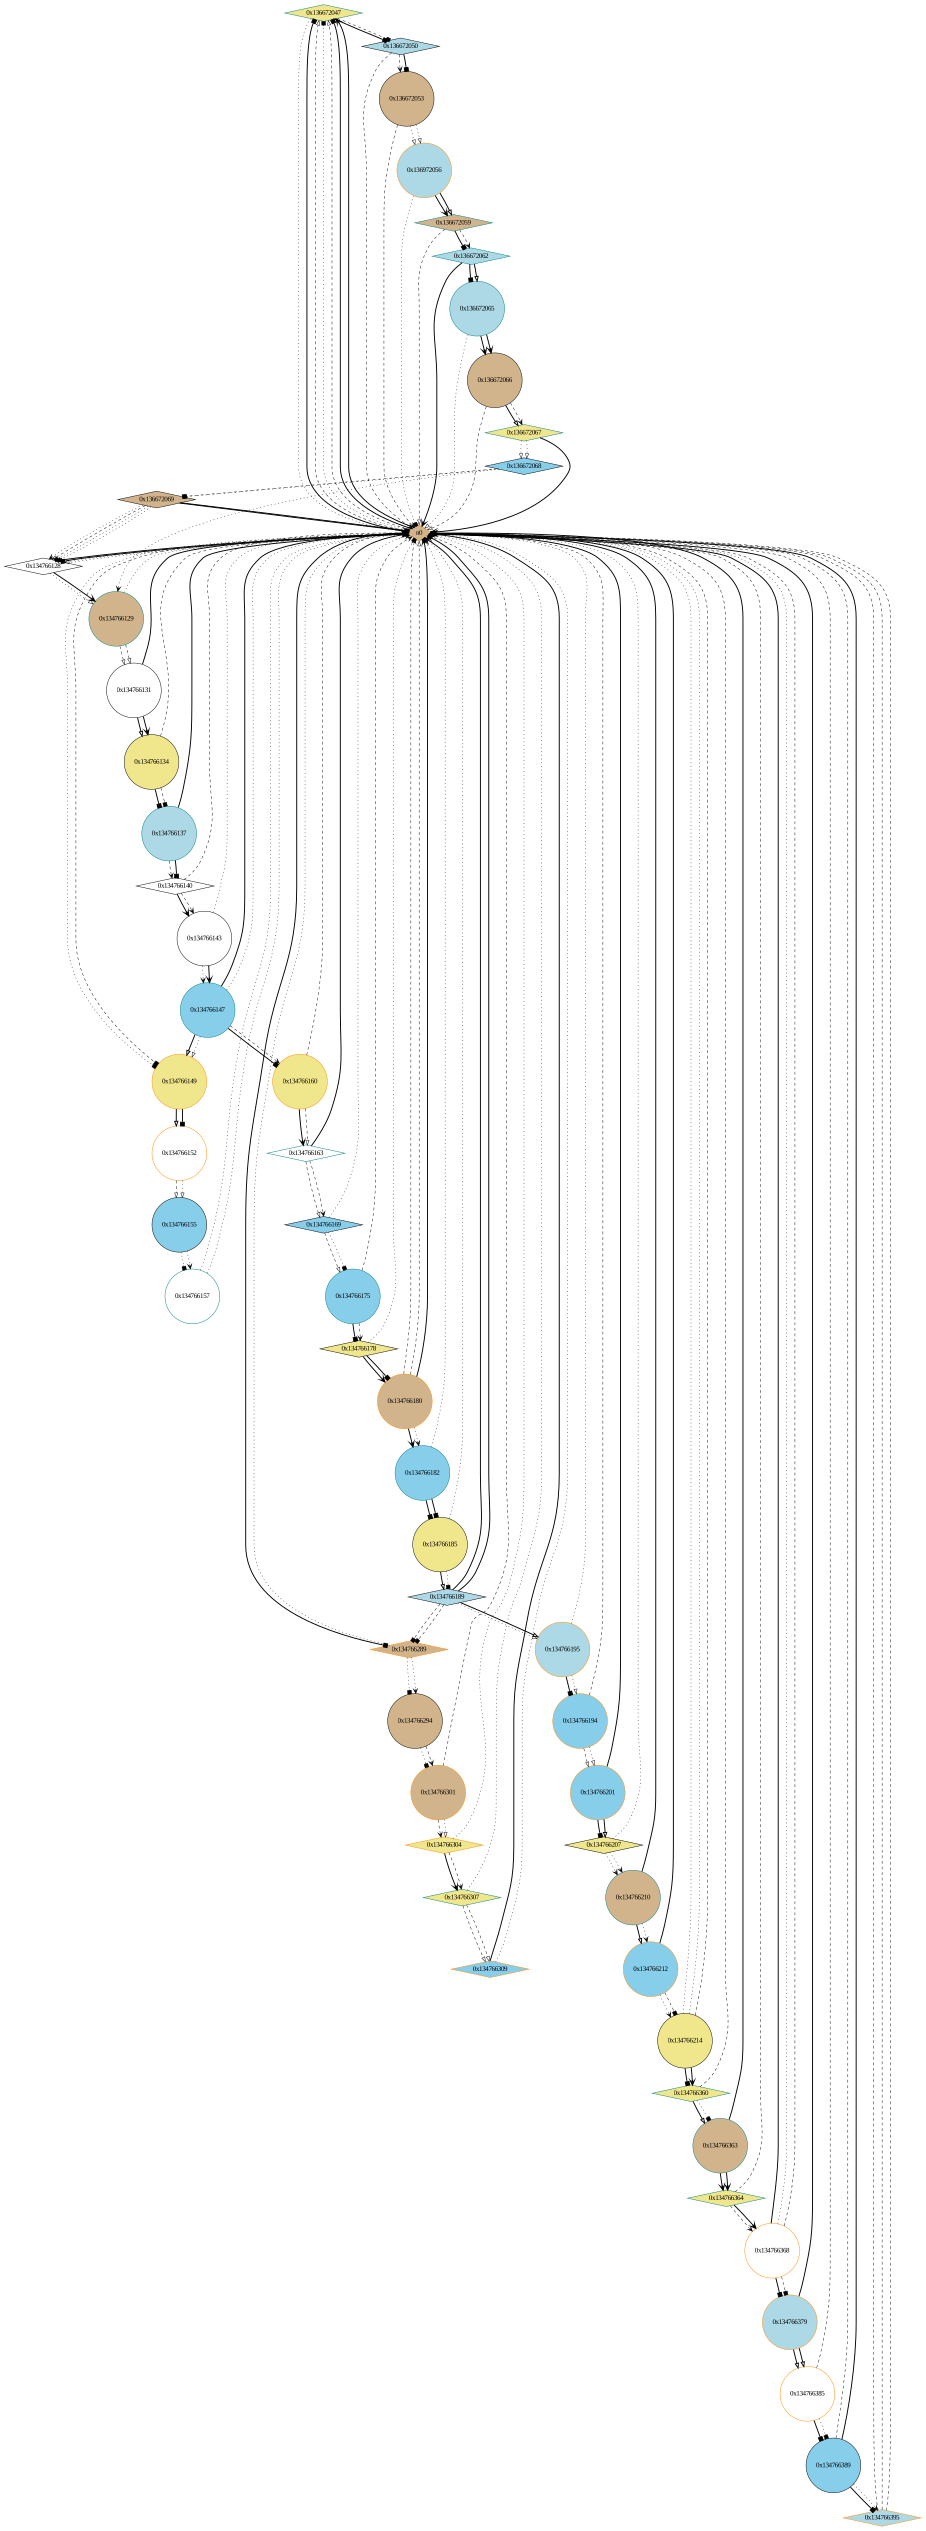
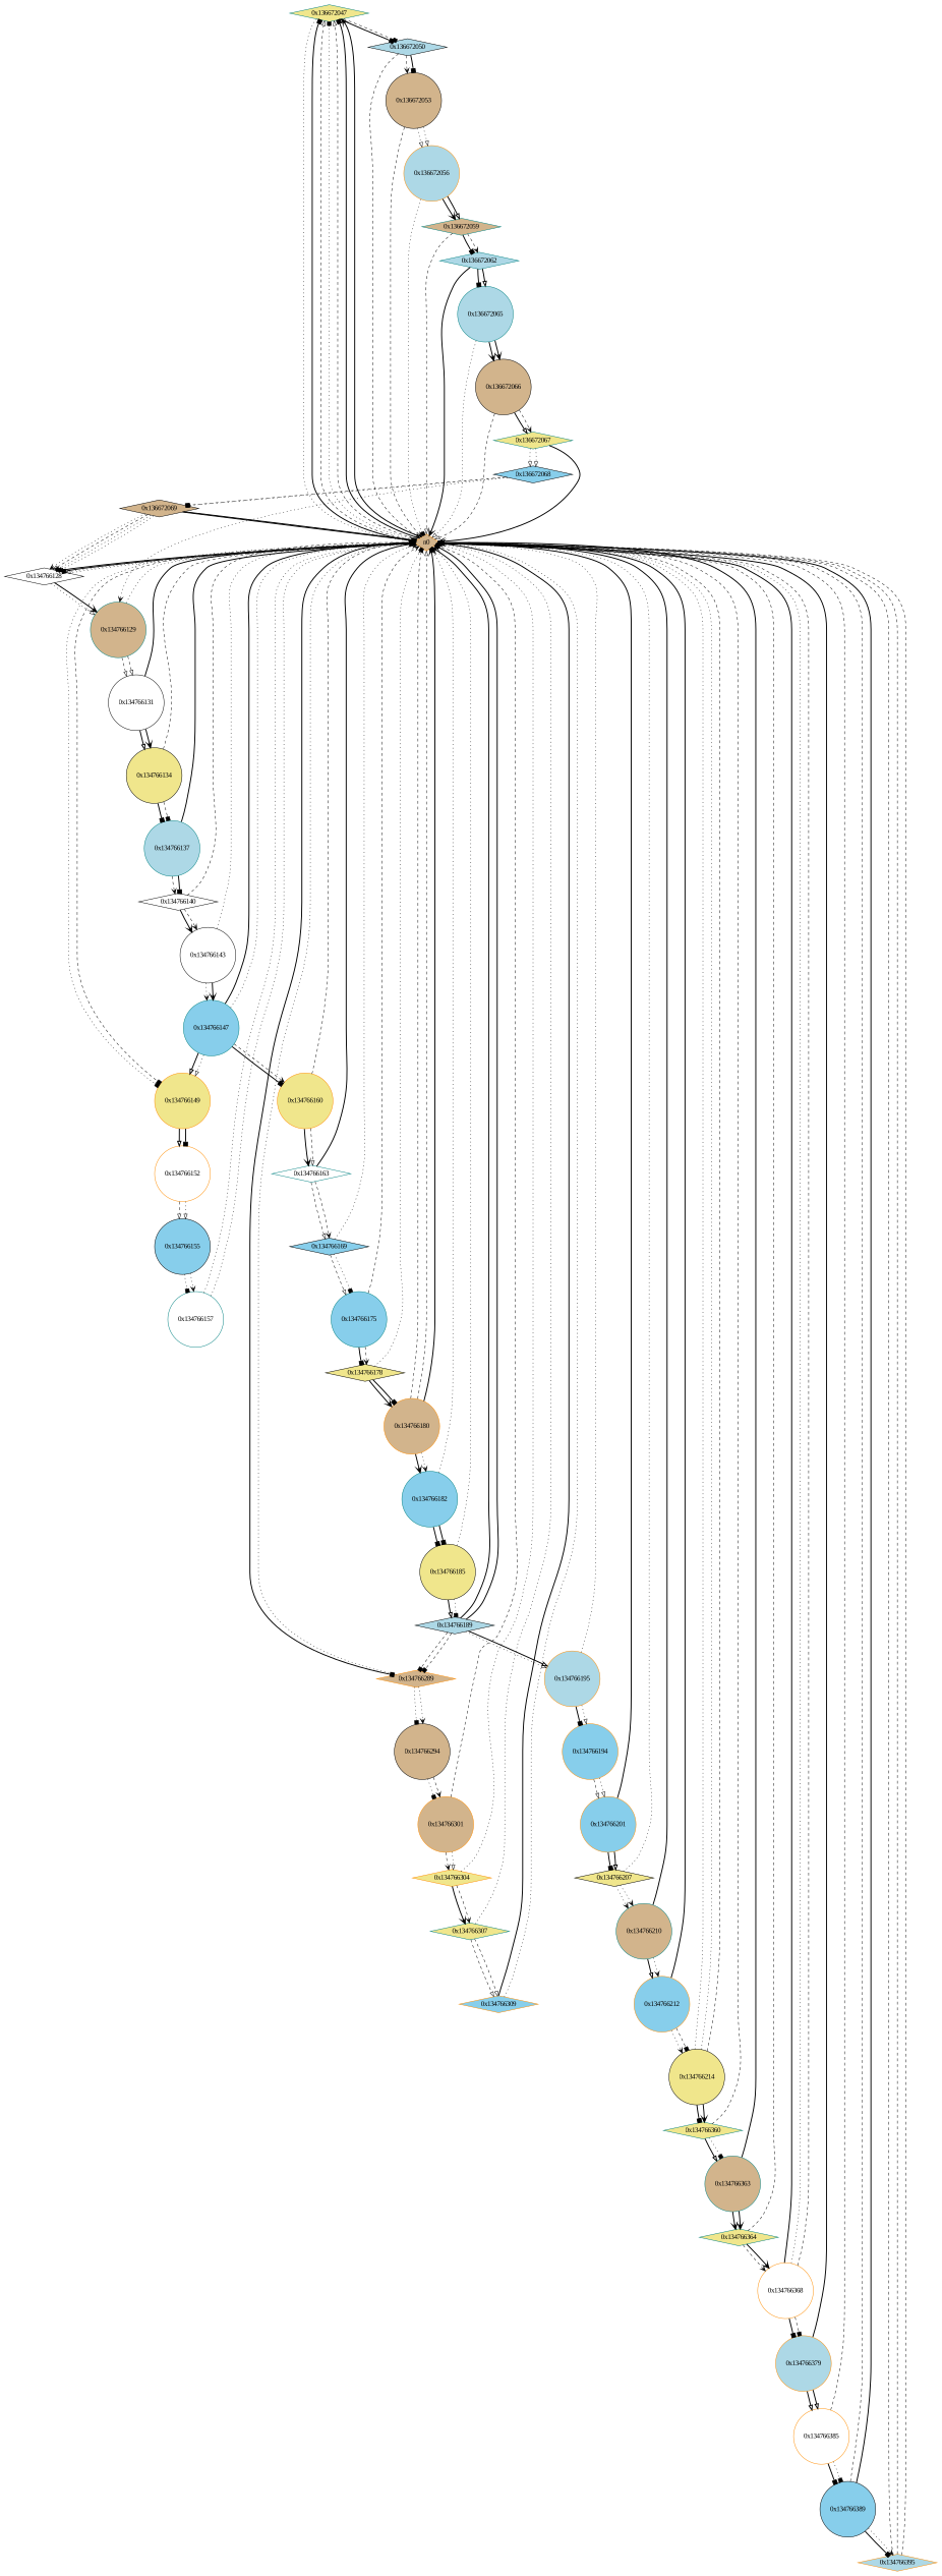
  digraph {
    fontname="Liberation Serif"
    node [color=black fillcolor=khaki fontname="Liberation Serif" shape=circle style=filled]
    edge [arrowhead=box fontname="Liberation Serif" style=bold]
    n1 [color=teal label="0x136672047" shape=diamond]
    n2 [fillcolor=lightblue label="0x136672050" shape=diamond]
    n0 [color=darkorange fillcolor=tan shape=diamond]
    n3 [fillcolor=tan label="0x136672053"]
    n12 [fillcolor=white label="0x134766128" shape=diamond]
    n50 [color=darkorange label="0x134766149"]
    n44 [color=darkorange fillcolor=tan label="0x134766289" shape=diamond]
-   n4 [color=darkorange fillcolor=lightblue label="0x136972056"]
+   n4 [color=darkorange fillcolor=lightblue label="0x136672056"]
    n5 [color=teal fillcolor=tan label="0x136672059" shape=diamond]
    n6 [color=teal fillcolor=lightblue label="0x136672062" shape=diamond]
    n7 [color=teal fillcolor=lightblue label="0x136672065"]
    n8 [fillcolor=tan label="0x136672066"]
    n9 [color=teal label="0x136672067" shape=diamond]
    n10 [fillcolor=skyblue label="0x136672068" shape=diamond]
    n11 [fillcolor=tan label="0x136672069" shape=diamond]
    n13 [color=teal fillcolor=tan label="0x134766129"]
    n14 [fillcolor=white label="0x134766131"]
    n15 [label="0x134766134"]
    n16 [color=teal fillcolor=lightblue label="0x134766137"]
    n17 [fillcolor=white label="0x134766140" shape=diamond]
    n18 [fillcolor=white label="0x134766143"]
    n19 [color=teal fillcolor=skyblue label="0x134766147"]
    n20 [color=darkorange label="0x134766160"]
    n21 [color=teal fillcolor=white label="0x134766163" shape=diamond]
    n51 [color=darkorange fillcolor=white label="0x134766152"]
    n22 [fillcolor=skyblue label="0x134766169" shape=diamond]
    n23 [color=teal fillcolor=skyblue label="0x134766175"]
    n24 [label="0x134766178" shape=diamond]
    n25 [color=darkorange fillcolor=tan label="0x134766180"]
    n26 [color=teal fillcolor=skyblue label="0x134766182"]
    n27 [label="0x134766185"]
    n28 [fillcolor=lightblue label="0x134766189" shape=diamond]
    n29 [color=darkorange fillcolor=lightblue label="0x134766195"]
    n30 [color=darkorange fillcolor=skyblue label="0x134766194"]
    n45 [fillcolor=tan label="0x134766294"]
    n31 [color=darkorange fillcolor=skyblue label="0x134766201"]
    n32 [label="0x134766207" shape=diamond]
    n33 [color=teal fillcolor=tan label="0x134766210"]
    n34 [color=darkorange fillcolor=skyblue label="0x134766212"]
    n35 [label="0x134766214"]
    n36 [color=teal label="0x134766360" shape=diamond]
    n37 [color=teal fillcolor=tan label="0x134766363"]
    n38 [color=teal label="0x134766364" shape=diamond]
    n39 [color=darkorange fillcolor=white label="0x134766368"]
    n40 [color=darkorange fillcolor=lightblue label="0x134766379"]
    n41 [color=darkorange fillcolor=white label="0x134766385"]
    n42 [fillcolor=skyblue label="0x134766389"]
    n43 [color=darkorange fillcolor=lightblue label="0x134766395" shape=diamond]
    n46 [color=darkorange fillcolor=tan label="0x134766301"]
    n47 [color=darkorange label="0x134766304" shape=diamond]
    n48 [color=teal label="0x134766307" shape=diamond]
    n49 [color=darkorange fillcolor=skyblue label="0x134766309" shape=diamond]
    n52 [fillcolor=skyblue label="0x134766155"]
    n53 [color=teal fillcolor=white label="0x134766157"]
    n1 -> n2
    n1 -> n2 [style=dashed]
    n1 -> n0 [style=dotted]
    n2 -> n0 [arrowhead=vee style=dashed]
    n2 -> n3 [arrowhead=vee style=dashed]
    n2 -> n3
    n0 -> n1
    n0 -> n1 [arrowhead=onormal style=dashed]
    n0 -> n1 [style=dotted]
    n0 -> n1 [arrowhead=onormal style=dashed]
    n0 -> n1
    n0 -> n1 [arrowhead=vee]
    n0 -> n12 [arrowhead=onormal]
    n0 -> n12
    n0 -> n12 [arrowhead=onormal style=dotted]
    n0 -> n50 [style=dotted]
    n0 -> n50 [style=dashed]
    n0 -> n44
    n3 -> n0 [arrowhead=vee style=dashed]
    n3 -> n4 [arrowhead=onormal style=dotted]
    n3 -> n4 [arrowhead=onormal style=dotted]
    n12 -> n0 [style=dotted]
    n12 -> n13 [arrowhead=onormal style=dotted]
    n12 -> n13 [arrowhead=vee]
    n50 -> n51 [arrowhead=onormal]
    n50 -> n51
    n44 -> n0 [style=dotted]
    n44 -> n45 [style=dotted]
    n44 -> n45 [arrowhead=vee style=dotted]
    n4 -> n0 [style=dotted]
    n4 -> n5 [arrowhead=vee]
    n4 -> n5 [arrowhead=onormal]
    n5 -> n0 [arrowhead=onormal style=dashed]
    n5 -> n6
    n5 -> n6 [arrowhead=vee style=dashed]
    n6 -> n0 [arrowhead=vee]
    n6 -> n7
    n6 -> n7 [arrowhead=onormal]
    n7 -> n0 [arrowhead=onormal style=dotted]
    n7 -> n8 [arrowhead=vee]
    n7 -> n8 [arrowhead=vee]
    n8 -> n0 [arrowhead=onormal style=dashed]
    n8 -> n9 [arrowhead=onormal]
    n8 -> n9 [arrowhead=vee style=dashed]
    n9 -> n0 [arrowhead=vee]
    n9 -> n10 [arrowhead=onormal style=dotted]
    n9 -> n10 [arrowhead=onormal style=dotted]
    n10 -> n11 [style=dashed]
    n10 -> n11 [style=dotted]
    n10 -> n13 [arrowhead=vee style=dotted]
    n11 -> n0 [arrowhead=vee]
    n11 -> n0
    n11 -> n12 [arrowhead=vee style=dotted]
    n11 -> n12 [arrowhead=onormal style=dashed]
    n11 -> n12 [style=dotted]
    n11 -> n12 [style=dotted]
    n13 -> n0 [arrowhead=vee style=dotted]
    n13 -> n14 [arrowhead=onormal style=dashed]
    n13 -> n14 [arrowhead=onormal style=dashed]
    n14 -> n0 [arrowhead=onormal]
    n14 -> n15 [arrowhead=onormal]
    n14 -> n15 [arrowhead=vee]
    n15 -> n0 [arrowhead=vee style=dashed]
    n15 -> n16
    n15 -> n16 [style=dashed]
    n16 -> n0 [arrowhead=vee]
    n16 -> n17 [arrowhead=vee style=dashed]
    n16 -> n17
    n17 -> n0 [style=dashed]
    n17 -> n18 [arrowhead=vee]
    n17 -> n18 [arrowhead=vee style=dashed]
    n18 -> n0 [style=dotted]
    n18 -> n19 [arrowhead=vee style=dotted]
    n18 -> n19 [arrowhead=vee]
    n19 -> n0
    n19 -> n0 [arrowhead=onormal style=dotted]
    n19 -> n50 [arrowhead=onormal]
    n19 -> n50 [arrowhead=onormal style=dotted]
    n19 -> n20
    n19 -> n20 [arrowhead=vee style=dashed]
    n20 -> n0 [style=dashed]
    n20 -> n21 [arrowhead=vee]
    n20 -> n21 [arrowhead=onormal style=dashed]
    n21 -> n0 [arrowhead=onormal]
    n21 -> n22 [arrowhead=onormal style=dashed]
    n21 -> n22 [arrowhead=vee style=dashed]
    n51 -> n52 [arrowhead=onormal style=dashed]
    n51 -> n52 [arrowhead=onormal style=dotted]
    n22 -> n0 [arrowhead=vee style=dotted]
    n22 -> n23 [arrowhead=onormal style=dashed]
    n22 -> n23 [style=dotted]
    n23 -> n0 [arrowhead=vee style=dashed]
    n23 -> n24
    n23 -> n24 [arrowhead=vee style=dashed]
    n24 -> n0 [style=dotted]
    n24 -> n25 [arrowhead=vee]
    n24 -> n25
    n25 -> n0 [arrowhead=vee style=dashed]
    n25 -> n0 [arrowhead=onormal style=dashed]
    n25 -> n0 [arrowhead=vee]
    n25 -> n26 [arrowhead=vee]
    n25 -> n26 [arrowhead=vee style=dotted]
    n26 -> n0 [style=dotted]
    n26 -> n27
    n26 -> n27
    n27 -> n0 [arrowhead=vee style=dotted]
    n27 -> n28 [arrowhead=onormal]
    n27 -> n28 [style=dotted]
    n28 -> n0 [arrowhead=vee]
    n28 -> n0 [arrowhead=vee]
    n28 -> n44 [style=dashed]
    n28 -> n44 [style=dashed]
    n28 -> n29 [arrowhead=onormal style=dotted]
    n28 -> n29 [arrowhead=onormal]
    n29 -> n0 [arrowhead=onormal style=dotted]
    n29 -> n30
    n29 -> n30 [arrowhead=onormal style=dotted]
-   n30 -> n0 [style=dashed]
    n30 -> n31 [arrowhead=onormal style=dashed]
    n30 -> n31 [arrowhead=onormal style=dotted]
    n45 -> n46 [style=dotted]
    n45 -> n46 [arrowhead=vee style=dashed]
    n31 -> n0
    n31 -> n32
    n31 -> n32 [arrowhead=onormal]
    n32 -> n0 [arrowhead=vee style=dotted]
    n32 -> n33 [arrowhead=vee style=dotted]
    n32 -> n33 [arrowhead=vee style=dotted]
    n33 -> n0 [arrowhead=vee]
    n33 -> n34 [arrowhead=onormal]
    n33 -> n34 [arrowhead=vee style=dotted]
    n34 -> n0
    n34 -> n35 [arrowhead=vee style=dotted]
    n34 -> n35 [style=dashed]
    n35 -> n0 [arrowhead=vee style=dotted]
    n35 -> n0 [arrowhead=vee style=dotted]
    n35 -> n0 [arrowhead=onormal style=dashed]
    n35 -> n36
    n35 -> n36 [arrowhead=vee]
    n36 -> n0 [arrowhead=vee style=dashed]
    n36 -> n37 [arrowhead=onormal]
    n36 -> n37 [style=dotted]
    n37 -> n0 [arrowhead=onormal]
    n37 -> n38 [arrowhead=vee]
    n37 -> n38 [arrowhead=vee]
    n38 -> n0 [arrowhead=vee style=dashed]
    n38 -> n39 [arrowhead=vee style=dashed]
    n38 -> n39 [arrowhead=vee]
    n39 -> n0
    n39 -> n0 [arrowhead=onormal style=dotted]
    n39 -> n0 [arrowhead=onormal style=dashed]
    n39 -> n40
    n39 -> n40 [style=dashed]
    n40 -> n0 [arrowhead=onormal]
    n40 -> n41 [arrowhead=onormal]
    n40 -> n41 [arrowhead=onormal]
    n41 -> n0 [arrowhead=vee style=dashed]
    n41 -> n42
    n41 -> n42 [style=dotted]
    n42 -> n0 [style=dashed]
    n42 -> n0 [arrowhead=onormal]
    n42 -> n43
    n42 -> n43 [arrowhead=vee style=dotted]
    n43 -> n0 [arrowhead=vee style=dashed]
    n43 -> n0 [style=dashed]
    n43 -> n0 [arrowhead=onormal style=dashed]
    n46 -> n0 [style=dashed]
    n46 -> n47 [arrowhead=vee style=dashed]
    n46 -> n47 [arrowhead=onormal style=dotted]
    n47 -> n0 [style=dotted]
    n47 -> n48 [arrowhead=vee]
    n47 -> n48 [arrowhead=vee style=dashed]
    n48 -> n0 [arrowhead=vee style=dotted]
    n48 -> n49 [arrowhead=onormal style=dashed]
    n48 -> n49 [arrowhead=onormal style=dashed]
    n49 -> n0
    n49 -> n0 [style=dotted]
    n52 -> n53 [style=dotted]
    n52 -> n53 [arrowhead=vee style=dotted]
    n53 -> n0 [arrowhead=vee style=dotted]
    n53 -> n0 [style=dotted]
  }
